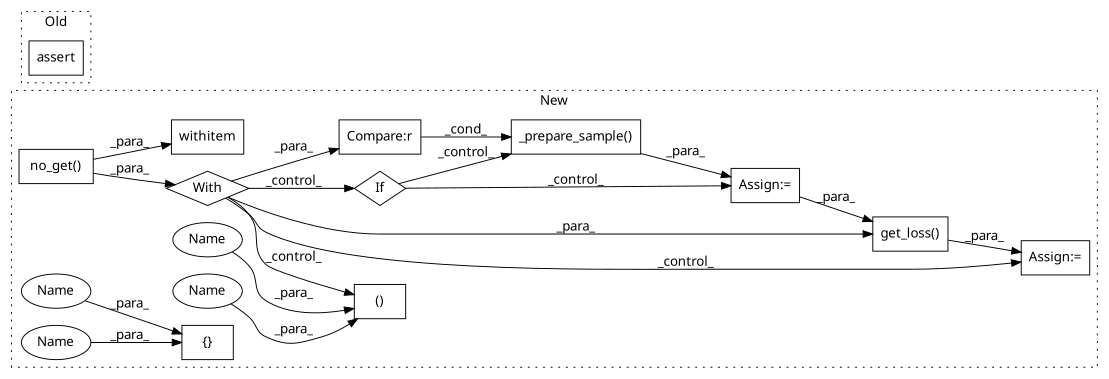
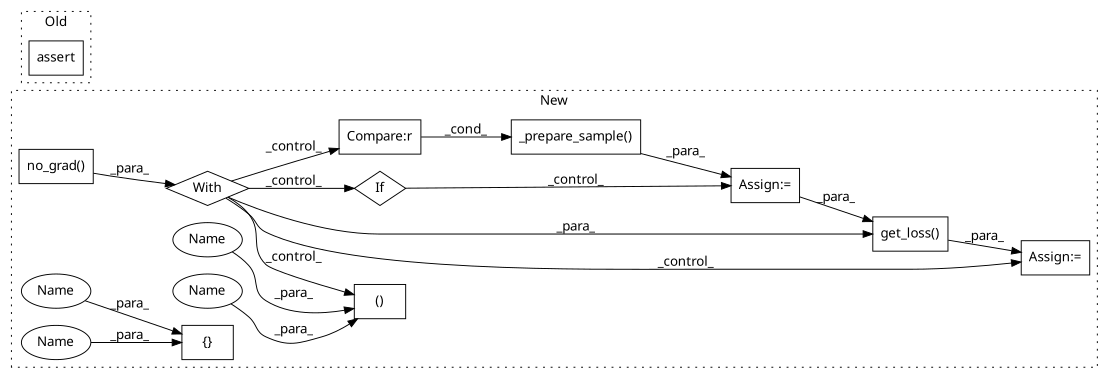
  digraph {
    fontname="Noto Sans"
    rankdir=LR
    node [a=87 fontname="Noto Sans" l=14 s=11052 shape=box]
    edge [fontname="Noto Sans"]
-   n1 [a=75 l=15 label="no_get()"]
+   n1 [a=75 l=15 label="no_grad()"]
    n2 [a=39 l="5,24" label=With s="11047,11057" shape=diamond]
-   n3 [a=49 l=5 label=withitem]
    n4 [a=96 l=3 label=If s=11131 shape=diamond]
    n5 [a=40 label="Compare:r" s=11134]
    n6 [a=68 l=3 label="Assign:=" s=11172]
    n7 [a=54 l=29 label="()" s=11232]
    n8 [a=59 l="1,0" label="{}" s="11549,11577"]
    n9 [a=75 l="21,1" label="_prepare_sample()" s="11175,11213"]
    n10 [a=68 l=32 label="Assign:=" s=11232]
    n11 [a=75 l="36,15" label="get_loss()" s="11264,11334"]
    n12 [l=11 label=Name s=11566 shape=ellipse]
    n13 [l=11 label=Name s=11234 shape=ellipse]
    n14 [label=Name s=11247 shape=ellipse]
    n15 [label=Name s=11550 shape=ellipse]
    n16 [a=65 l=7 label=assert s=12217]
    subgraph cluster_1 {
      label=New
      style=dotted
      n1
      n2
-     n3
      n4
      n5
      n6
      n7
      n8
      n9
      n10
      n11
      n12
      n13
      n14
      n15
    }
    subgraph cluster_2 {
      label=Old
      style=dotted
      n16
    }
    n1 -> n2 [label=_para_]
-   n1 -> n3 [label=_para_]
    n2 -> n4 [label=_control_]
-   n2 -> n5 [label=_para_]
+   n2 -> n5 [label=_control_]
    n2 -> n7 [label=_control_]
    n2 -> n10 [label=_control_]
    n2 -> n11 [label=_para_]
    n4 -> n6 [label=_control_]
-   n4 -> n9 [label=_control_]
    n5 -> n9 [label=_cond_]
    n6 -> n11 [label=_para_]
    n9 -> n6 [label=_para_]
    n11 -> n10 [label=_para_]
    n12 -> n8 [label=_para_]
    n13 -> n7 [label=_para_]
    n14 -> n7 [label=_para_]
    n15 -> n8 [label=_para_]
  }
